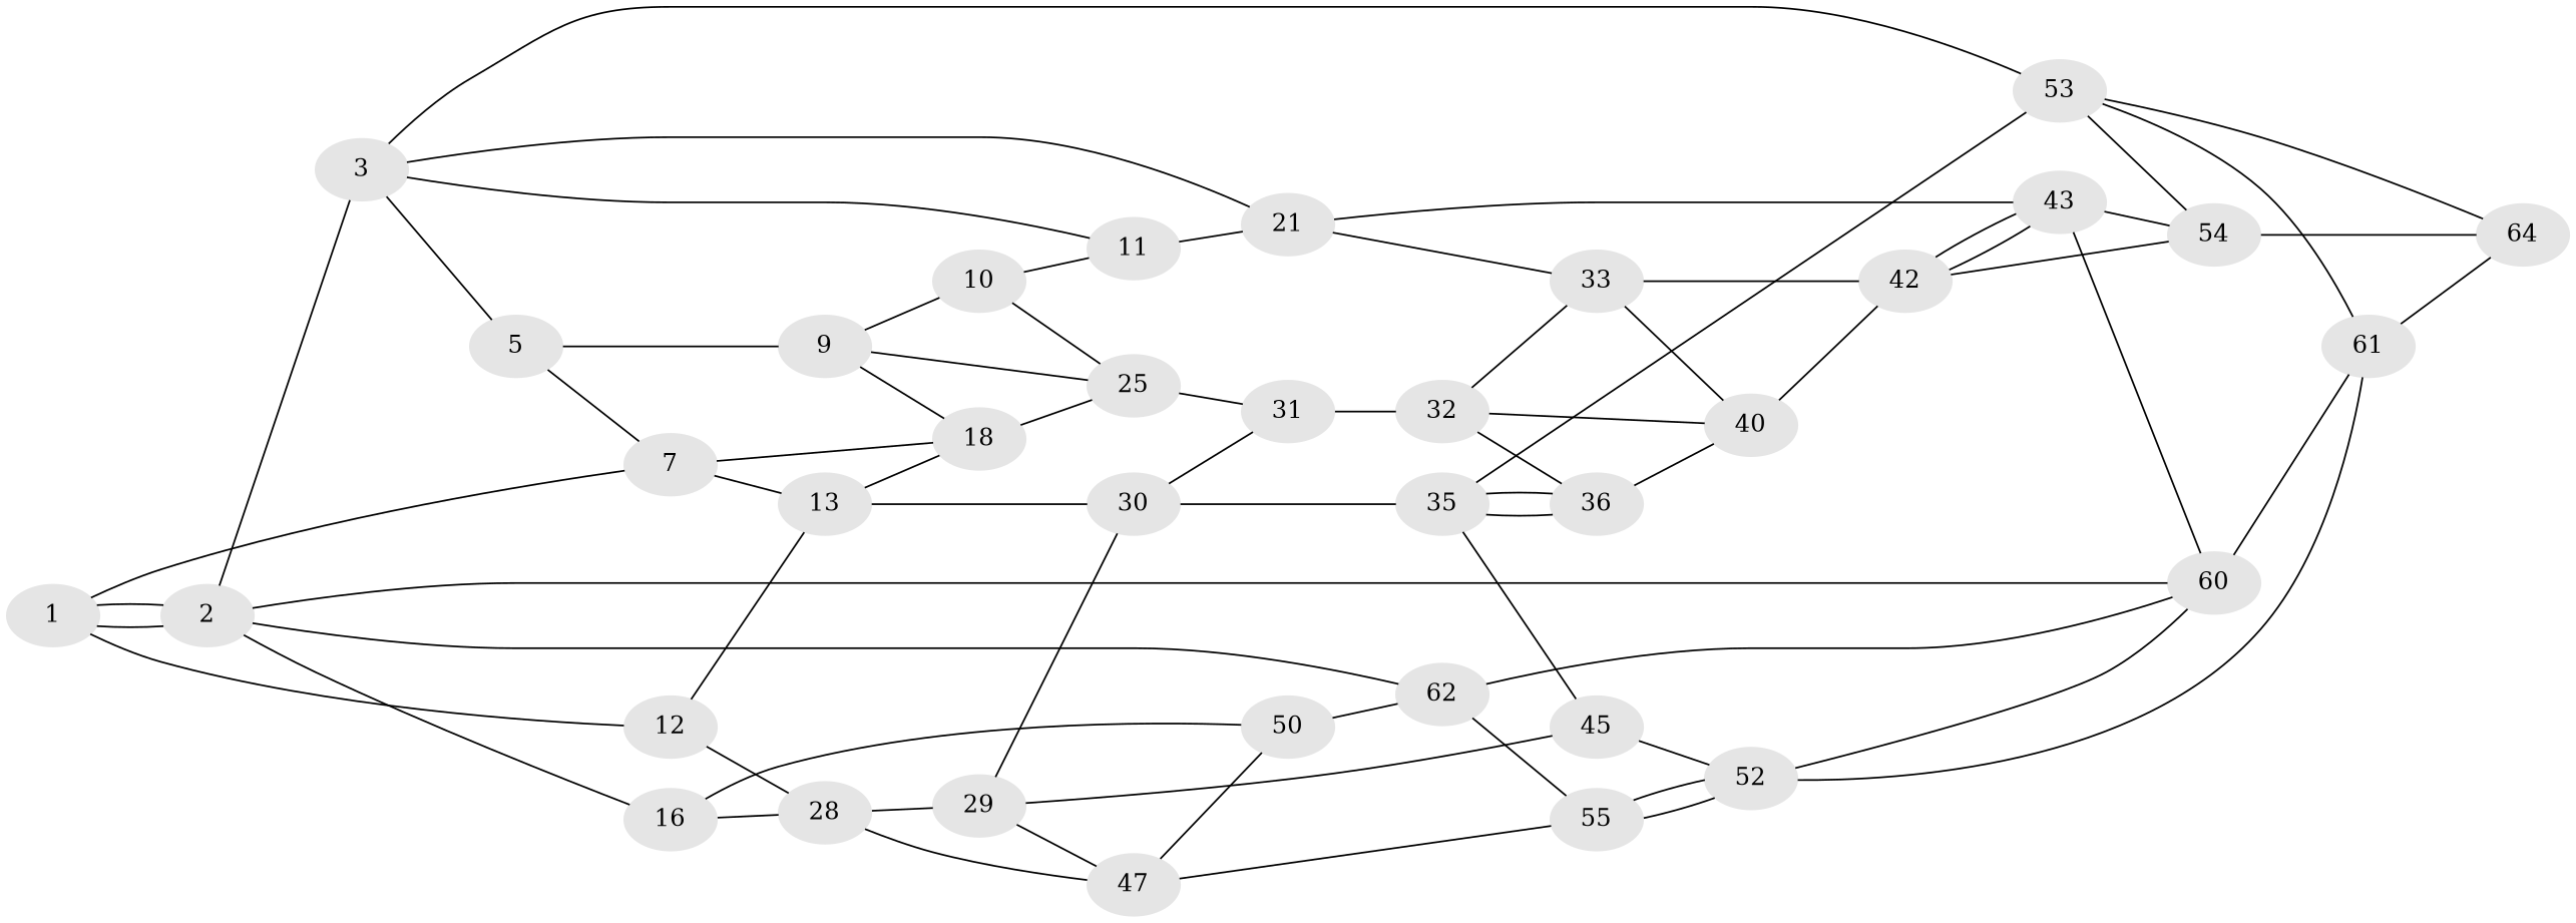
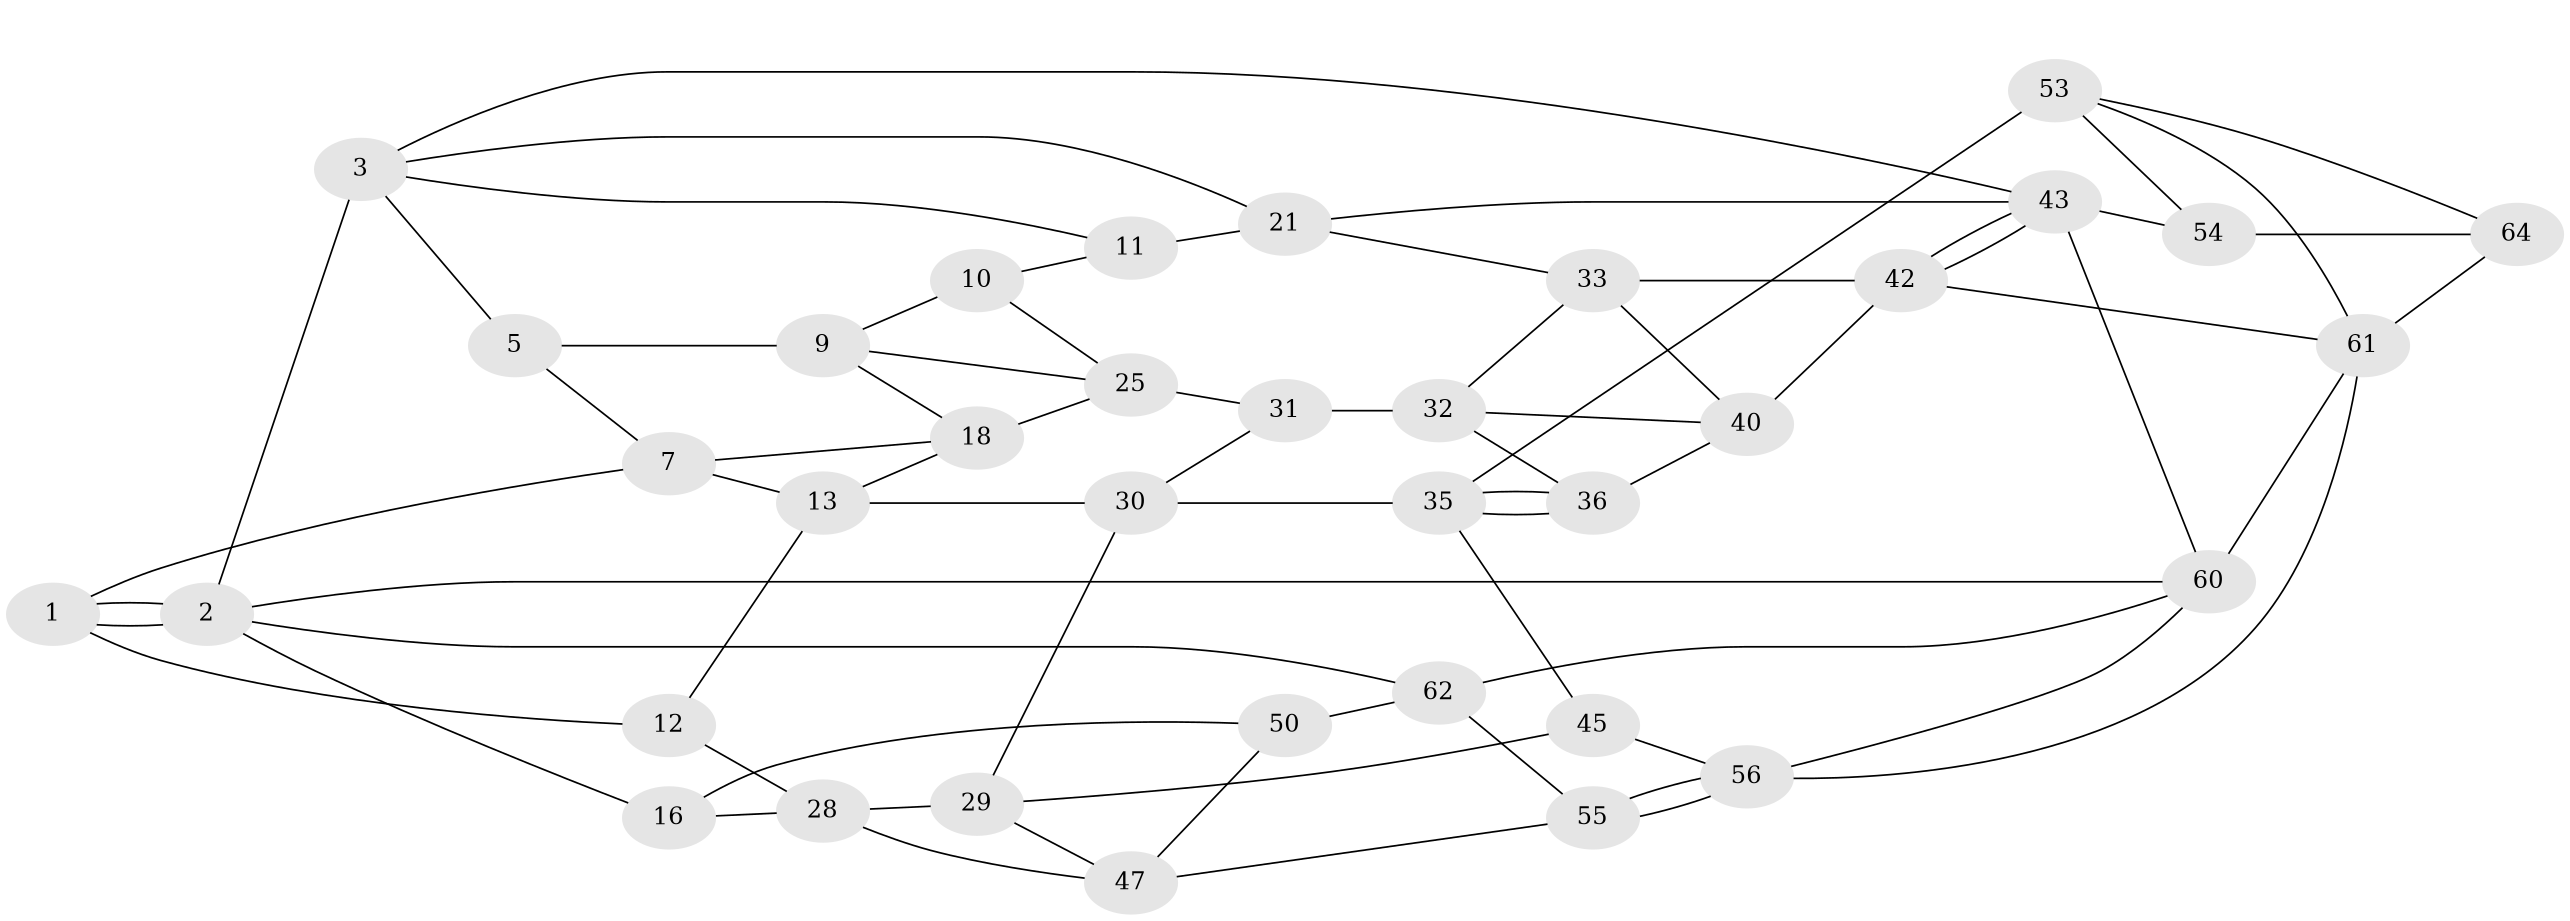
  graph {
    rankdir=LR
    node [color=gray90 style=filled]
    1 [super="+6"]
    2 [super="+15"]
    7 [super="+14"]
    12 [super="+17"]
    3 [super="+4"]
    16 [super="+38"]
    n7 [label=62 super="+59"]
    60 [super="+65"]
    13 [super="+25"]
    18 [super="+26"]
    28 [super="+39"]
    5 [super="+8"]
    11 [super="+20"]
    21 [super="+22"]
    43 [super="+58"]
    50
    55
    61 [super="+66"]
    9 [super="+19"]
    33 [super="+41"]
    54 [super="+63"]
    10 [super="+23"]
    n23 [label=25 super="+27"]
    30 [super="+34"]
    31
    29 [super="+44"]
    47 [super="+51"]
    35 [super="+46"]
    40 [super="+48"]
    42 [super="+49"]
    32 [super="+37"]
    45
-   56 [super="+57" label=52]
+   56 [super="+57"]
    36
    53 [super="+62"]
    64
    1 -- 2
    1 -- 2
    1 -- 7
    1 -- 12
    2 -- 3
    2 -- 16
    2 -- n7
    2 -- 60
    7 -- 13
    7 -- 18
    12 -- 13
    12 -- 28
    3 -- 5
    3 -- 11
    3 -- 21
-   3 -- 53
+   3 -- 43
    16 -- 28
    16 -- 50
    n7 -- 60
    n7 -- 55
    60 -- 61
    13 -- 18
    13 -- 30
    18 -- n23
    28 -- 29
    28 -- 47
    5 -- 7
    5 -- 9
    11 -- 21
    21 -- 43
    21 -- 33
    43 -- 60
    43 -- 54
    50 -- n7
    55 -- 56
    55 -- 56
    61 -- 64
    9 -- 18
    9 -- 10
    9 -- n23
    33 -- 40
    33 -- 42
    54 -- 64
    10 -- 11 [weight=2]
    10 -- n23
    n23 -- 31
    30 -- 31
    30 -- 35
    31 -- 32
    29 -- 30
    29 -- 47
    29 -- 45
    47 -- 50
    47 -- 55
    35 -- 45
    35 -- 36
    35 -- 36
    35 -- 53
    40 -- 42
    42 -- 43
    42 -- 43
-   42 -- 54
+   42 -- 61
    32 -- 33
    32 -- 40
    32 -- 36
    45 -- 56
    56 -- 60
    56 -- 61
    36 -- 40
    53 -- 61
    53 -- 54
    53 -- 64
  }
